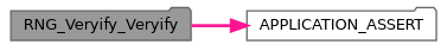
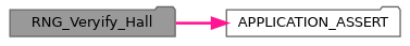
  digraph {
    rankdir=LR
    node [fontname=Helvetica fontsize=10 shape=folder style=filled]
-   n1 [color=gray40 fillcolor=grey60 fontcolor=black height=0.2 label=RNG_Veryify_Veryify width=0.4]
+   n1 [color=gray40 fillcolor=grey60 fontcolor=black height=0.2 label=RNG_Veryify_Hall width=0.4]
    n2 [color=grey40 fillcolor=white height=0.2 label=APPLICATION_ASSERT width=0.4]
    n1 -> n2 [color=deeppink fontname=Helvetica fontsize=10 labelfontname=Helvetica labelfontsize=10 style=bold]
  }
